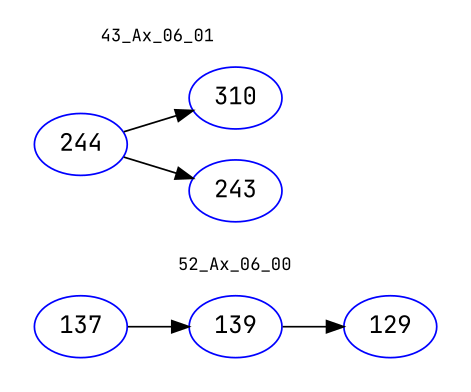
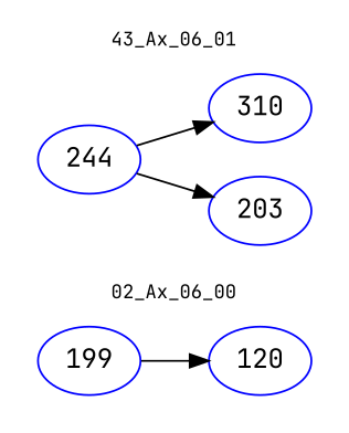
  digraph {
    fontname="JetBrains Mono"
    rankdir=LR
    node [color=blue fontname="JetBrains Mono"]
    edge [color=black fontname="JetBrains Mono"]
-   n1 [label=137]
-   n2 [label=129]
-   n3 [label=139]
+   n2 [label=120]
+   n3 [label=199]
    n4 [label=244]
-   n5 [label=243]
+   n5 [label=203]
    n6 [label=310]
    subgraph cluster_1 {
      color=white
      fontsize=10
-     label="52_Ax_06_00"
-     n1
+     label="02_Ax_06_00"
      n2
      n3
    }
    subgraph cluster_2 {
      color=white
      fontsize=10
      label="43_Ax_06_01"
      n4
      n5
      n6
    }
-   n1 -> n3
    n3 -> n2
    n4 -> n5
    n4 -> n6
  }
